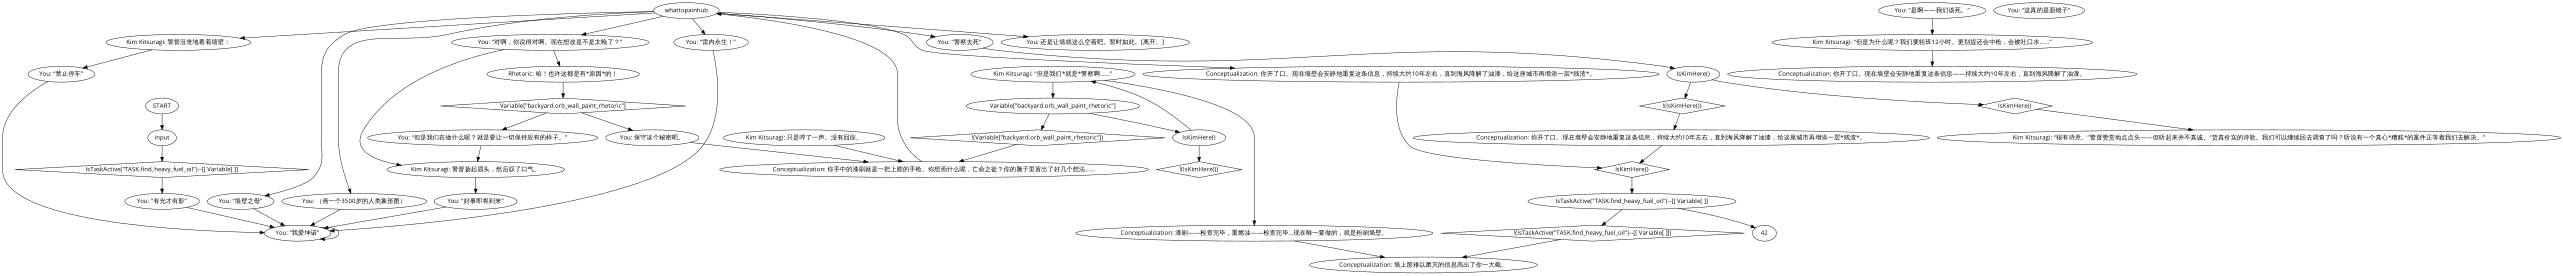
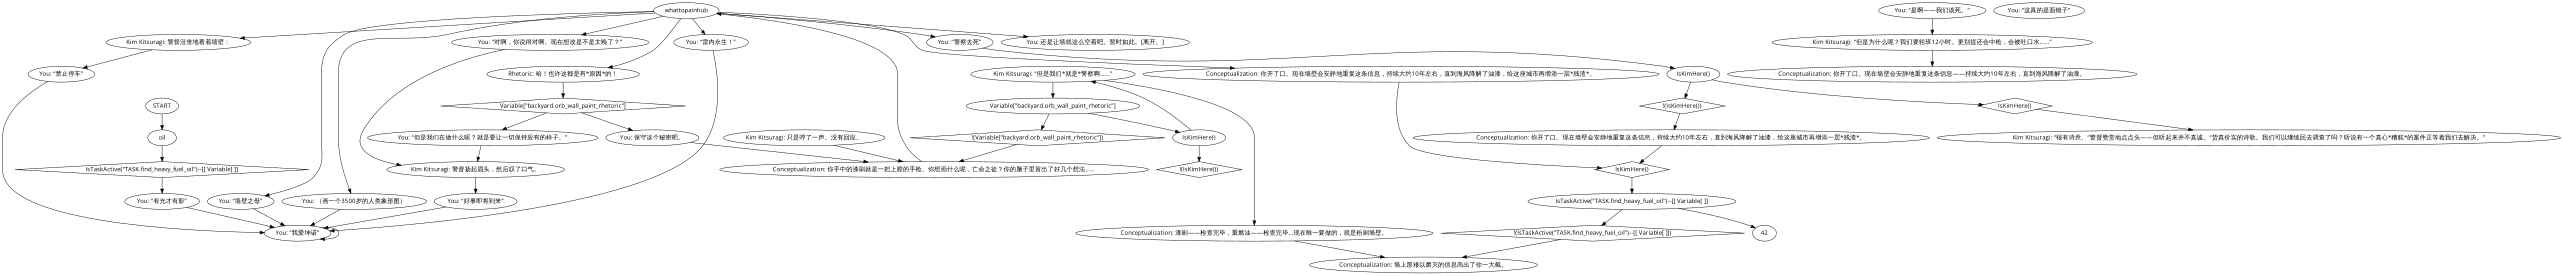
  digraph {
    fontname="Open Sans"
    node [fontname="Open Sans"]
    edge [fontname="Open Sans"]
    n1 [label=START]
-   n2 [label=input]
+   n2 [label=oil]
    n3 [label="IsTaskActive(\"TASK.find_heavy_fuel_oil\")--[[ Variable[ ]]" shape=diamond]
    n4 [label="You: “有光才有影”"]
    n5 [label="Kim Kitsuragi: “但是为什么呢？我们要轮班12小时。更别提还会中枪，会被吐口水……”"]
    n6 [label="Conceptualization: 你开了口。现在墙壁会安静地重复这条信息——持续大约10年左右，直到海风降解了油漆。"]
    n7 [label="You: “这真的是面镜子”"]
    n8 [label="Kim Kitsuragi: 只是哼了一声。没有回应。"]
    n9 [label="Conceptualization: 你手中的漆刷就是一把上膛的手枪。你想画什么呢，亡命之徒？你的脑子里冒出了好几个想法……"]
    n10 [label=whattopainhub]
    n11 [label="You: “但是我们在做什么呢？就是要让一切保持应有的样子。”"]
    n12 [label="Kim Kitsuragi: 警督扬起眉头，然后叹了口气。"]
    n13 [label="You: 保守这个秘密吧。"]
    n14 [label="You: 还是让墙就这么空着吧。暂时如此。[离开。]"]
    n15 [label="Conceptualization: 你开了口。现在墙壁会安静地重复这条信息，持续大约10年左右，直到海风降解了油漆，给这座城市再增添一层*残渣*。"]
    n16 [label="Rhetoric: 哈！也许这都是有*原因*的！"]
    n17 [label="You: “墙壁之母”"]
    n18 [label="You: （画一个3500岁的人类象形图）"]
    n19 [label="You: “雷内永生！”"]
    n20 [label="You: “警察去死”"]
    n21 [label="You: “对啊，你说得对啊。现在想改是不是太晚了？”"]
    n22 [label="Kim Kitsuragi: 警督沮丧地看着墙壁："]
    n23 [label="IsKimHere()" shape=diamond]
    n24 [label="Variable[\"backyard.orb_wall_paint_rhetoric\"]" shape=diamond]
    n25 [label="You: “我爱坤诺”"]
    n26 [label="IsKimHere()"]
    n27 [label="You: “禁止停车”"]
    n28 [label="IsKimHere()" shape=diamond]
    n29 [label="!(IsKimHere())" shape=diamond]
    n30 [label="Kim Kitsuragi: “很有诗意。”警督赞赏地点点头——但听起来并不真诚。“货真价实的诗歌。我们可以继续回去调查了吗？听说有一个真心*糟糕*的案件正等着我们去解决。”"]
    n31 [label="Conceptualization: 你开了口。现在墙壁会安静地重复这条信息，持续大约10年左右，直到海风降解了油漆，给这座城市再增添一层*残渣*。"]
    n32 [label="You: “好事即将到来”"]
    n33 [label="IsTaskActive(\"TASK.find_heavy_fuel_oil\")--[[ Variable[ ]]"]
    n34 [label="You: “是啊——我们该死。”"]
    n35 [label="Variable[\"backyard.orb_wall_paint_rhetoric\"]"]
    n36 [label="!(Variable[\"backyard.orb_wall_paint_rhetoric\"])" shape=diamond]
    n37 [label="IsKimHere()"]
    n38 [label="!(IsKimHere())" shape=diamond]
    n39 [label="Kim Kitsuragi: “但是我们*就是*警察啊……”"]
    n40 [label="Conceptualization: 漆刷——检查完毕，重燃油——检查完毕…现在唯一要做的，就是粉刷墙壁。"]
    n41 [label="!(IsTaskActive(\"TASK.find_heavy_fuel_oil\")--[[ Variable[ ]])" shape=diamond]
    42
    n43 [label="Conceptualization: 墙上那难以磨灭的信息高出了你一大截。"]
    n1 -> n2
    n2 -> n3
    n3 -> n4
    n4 -> n25
    n5 -> n6
    n8 -> n9
    n9 -> n10
    n10 -> n14
    n10 -> n15
-   n21 -> n16
+   n10 -> n16
    n10 -> n17
    n10 -> n18
    n10 -> n19
    n10 -> n20
    n10 -> n21
    n10 -> n22
    n11 -> n12
    n12 -> n32
    n13 -> n9
    n15 -> n23
    n16 -> n24
    n17 -> n25
    n18 -> n25
    n19 -> n25
    n20 -> n26
    n21 -> n12
    n22 -> n27
    n23 -> n33
    n24 -> n11
    n24 -> n13
    n25 -> n25
    n26 -> n28
    n26 -> n29
    n27 -> n25
    n28 -> n30
    n29 -> n31
    n31 -> n23
    n32 -> n25
    n33 -> n41
    n33 -> 42
    n34 -> n5
    n35 -> n36
    n35 -> n37
    n36 -> n9
    n37 -> n38
    n37 -> n39
    n39 -> n35
    n39 -> n40
    n40 -> n43
    n41 -> n43
  }
